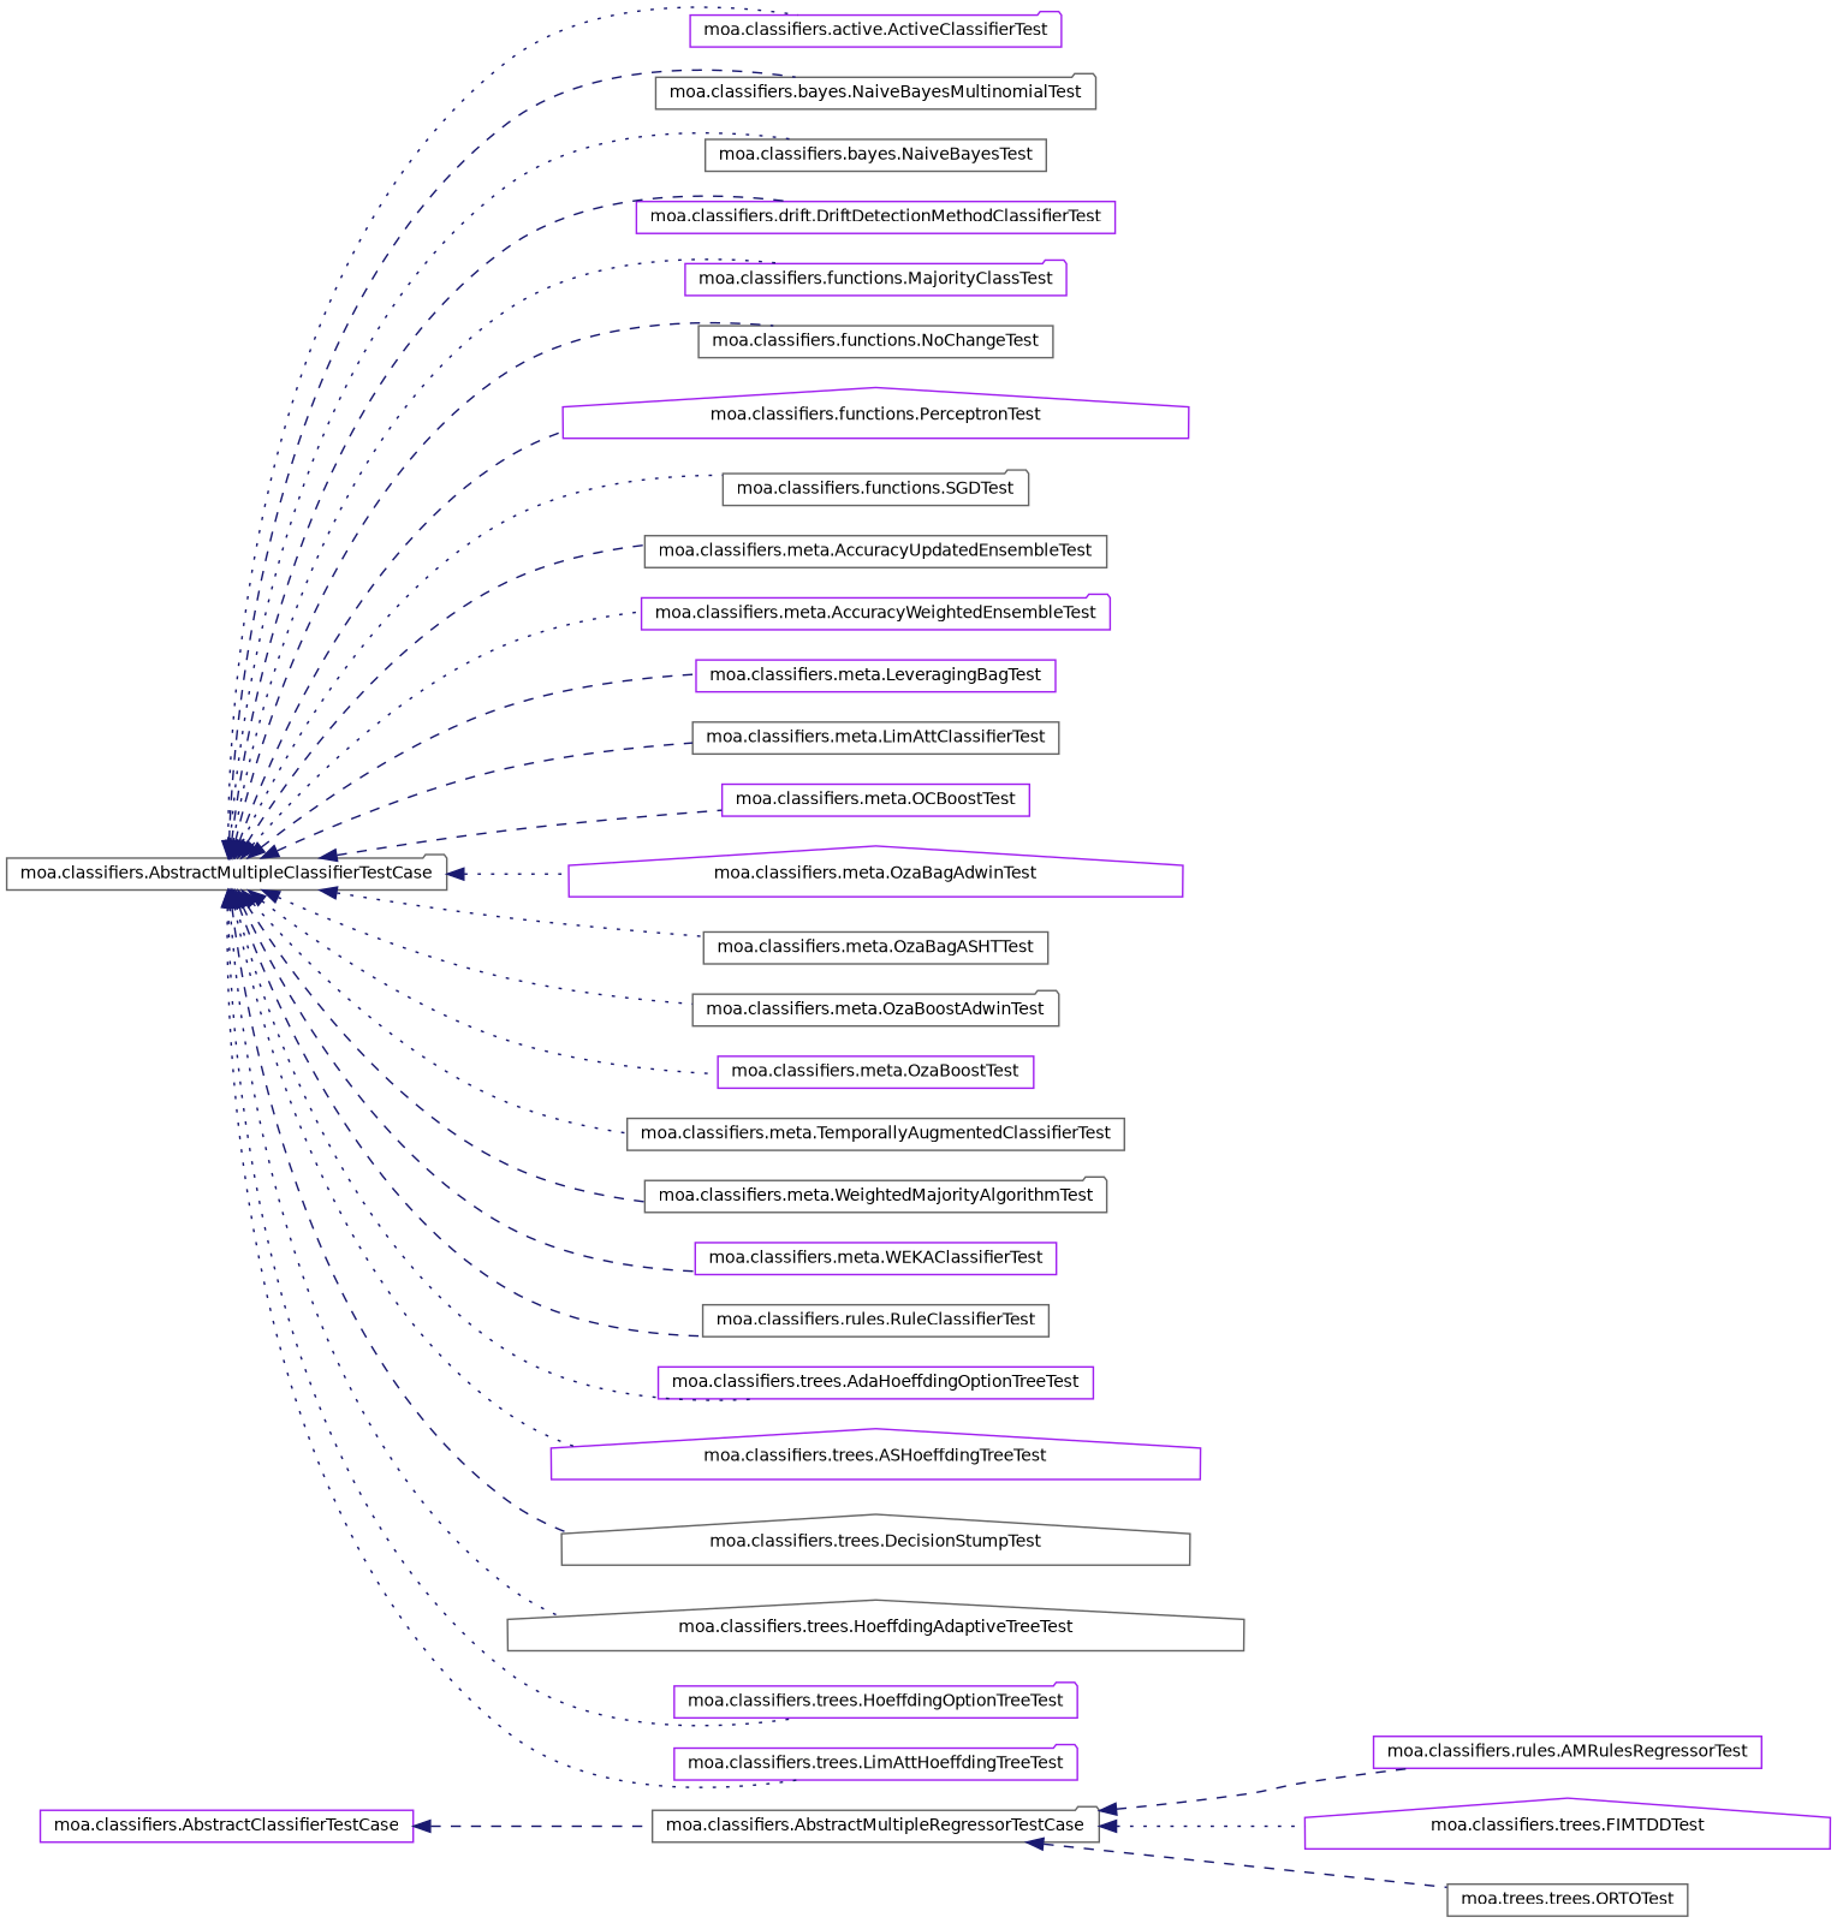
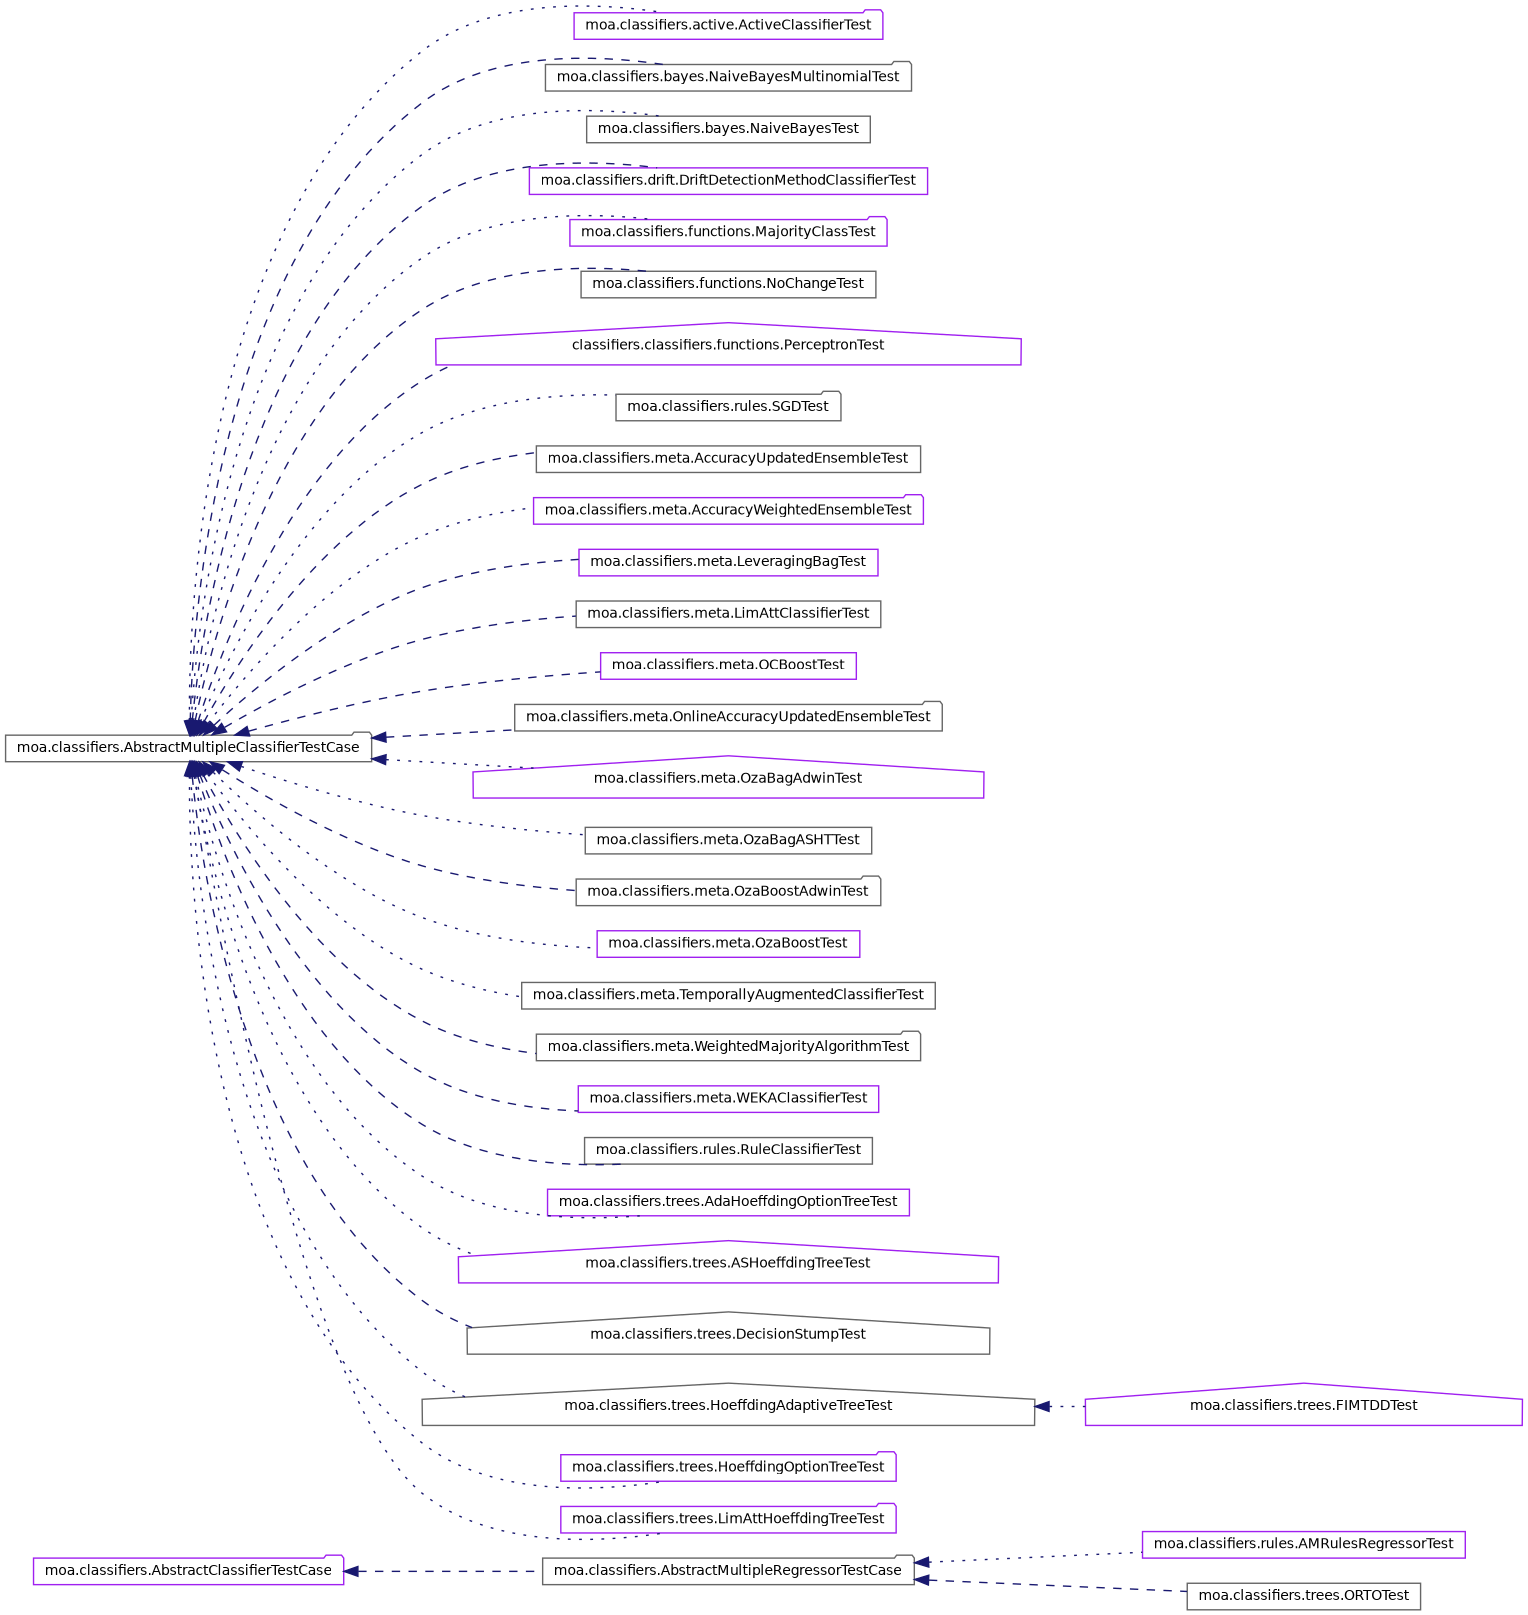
  digraph {
    rankdir=LR
    node [color=purple fillcolor=white fontname=Helvetica fontsize=10 shape=box style=filled]
    edge [color=midnightblue dir=back fontname=Helvetica fontsize=10 labelfontname=Helvetica labelfontsize=10 style=dashed]
-   n1 [height=0.2 label="moa.classifiers.AbstractClassifierTestCase" width=0.4]
+   n1 [height=0.2 label="moa.classifiers.AbstractClassifierTestCase" shape=folder width=0.4]
    n2 [color=gray40 height=0.2 label="moa.classifiers.AbstractMultipleRegressorTestCase" shape=folder width=0.4]
    n3 [color=gray40 height=0.2 label="moa.classifiers.AbstractMultipleClassifierTestCase" shape=folder width=0.4]
    n4 [height=0.2 label="moa.classifiers.active.ActiveClassifierTest" shape=folder width=0.4]
    n5 [color=gray40 height=0.2 label="moa.classifiers.bayes.NaiveBayesMultinomialTest" shape=folder width=0.4]
    n6 [color=gray40 height=0.2 label="moa.classifiers.bayes.NaiveBayesTest" width=0.4]
    n7 [height=0.2 label="moa.classifiers.drift.DriftDetectionMethodClassifierTest" width=0.4]
    n8 [height=0.2 label="moa.classifiers.functions.MajorityClassTest" shape=folder width=0.4]
    n9 [color=gray40 height=0.2 label="moa.classifiers.functions.NoChangeTest" width=0.4]
-   n10 [height=0.2 label="moa.classifiers.functions.PerceptronTest" shape=house width=0.4]
-   n11 [color=gray40 height=0.2 label="moa.classifiers.functions.SGDTest" shape=folder width=0.4]
+   n10 [height=0.2 label="classifiers.classifiers.functions.PerceptronTest" shape=house width=0.4]
+   n11 [color=gray40 height=0.2 label="moa.classifiers.rules.SGDTest" shape=folder width=0.4]
    n12 [color=gray40 height=0.2 label="moa.classifiers.meta.AccuracyUpdatedEnsembleTest" width=0.4]
    n13 [height=0.2 label="moa.classifiers.meta.AccuracyWeightedEnsembleTest" shape=folder width=0.4]
    n14 [height=0.2 label="moa.classifiers.meta.LeveragingBagTest" width=0.4]
    n15 [color=gray40 height=0.2 label="moa.classifiers.meta.LimAttClassifierTest" width=0.4]
    n16 [height=0.2 label="moa.classifiers.meta.OCBoostTest" width=0.4]
+   n17 [color=gray40 height=0.2 label="moa.classifiers.meta.OnlineAccuracyUpdatedEnsembleTest" shape=folder width=0.4]
    n18 [height=0.2 label="moa.classifiers.meta.OzaBagAdwinTest" shape=house width=0.4]
    n19 [color=gray40 height=0.2 label="moa.classifiers.meta.OzaBagASHTTest" width=0.4]
    n20 [color=gray40 height=0.2 label="moa.classifiers.meta.OzaBoostAdwinTest" shape=folder width=0.4]
    n21 [height=0.2 label="moa.classifiers.meta.OzaBoostTest" width=0.4]
    n22 [color=gray40 height=0.2 label="moa.classifiers.meta.TemporallyAugmentedClassifierTest" width=0.4]
    n23 [color=gray40 height=0.2 label="moa.classifiers.meta.WeightedMajorityAlgorithmTest" shape=folder width=0.4]
    n24 [height=0.2 label="moa.classifiers.meta.WEKAClassifierTest" width=0.4]
    n25 [color=gray40 height=0.2 label="moa.classifiers.rules.RuleClassifierTest" width=0.4]
    n26 [height=0.2 label="moa.classifiers.trees.AdaHoeffdingOptionTreeTest" width=0.4]
    n27 [height=0.2 label="moa.classifiers.trees.ASHoeffdingTreeTest" shape=house width=0.4]
    n28 [color=gray40 height=0.2 label="moa.classifiers.trees.DecisionStumpTest" shape=house width=0.4]
    n29 [color=gray40 height=0.2 label="moa.classifiers.trees.HoeffdingAdaptiveTreeTest" shape=house width=0.4]
    n30 [height=0.2 label="moa.classifiers.trees.HoeffdingOptionTreeTest" shape=folder width=0.4]
    n31 [height=0.2 label="moa.classifiers.trees.LimAttHoeffdingTreeTest" shape=folder width=0.4]
    n32 [height=0.2 label="moa.classifiers.rules.AMRulesRegressorTest" width=0.4]
    n33 [height=0.2 label="moa.classifiers.trees.FIMTDDTest" shape=house width=0.4]
-   n34 [color=gray40 height=0.2 label="moa.trees.trees.ORTOTest" width=0.4]
+   n34 [color=gray40 height=0.2 label="moa.classifiers.trees.ORTOTest" width=0.4]
    n1 -> n2
-   n2 -> n32
-   n2 -> n33 [style=dotted]
+   n2 -> n32 [style=dotted]
+   n29 -> n33 [style=dotted]
    n2 -> n34
    n3 -> n4 [style=dotted]
    n3 -> n5
    n3 -> n6 [style=dotted]
    n3 -> n7
    n3 -> n8 [style=dotted]
    n3 -> n9
    n3 -> n10
    n3 -> n11 [style=dotted]
    n3 -> n12
    n3 -> n13 [style=dotted]
    n3 -> n14
    n3 -> n15
    n3 -> n16
+   n3 -> n17
    n3 -> n18 [style=dotted]
    n3 -> n19 [style=dotted]
-   n3 -> n20 [style=dotted]
+   n3 -> n20
    n3 -> n21 [style=dotted]
    n3 -> n22 [style=dotted]
    n3 -> n23
    n3 -> n24
    n3 -> n25
    n3 -> n26 [style=dotted]
    n3 -> n27 [style=dotted]
    n3 -> n28
    n3 -> n29 [style=dotted]
    n3 -> n30 [style=dotted]
    n3 -> n31 [style=dotted]
  }
